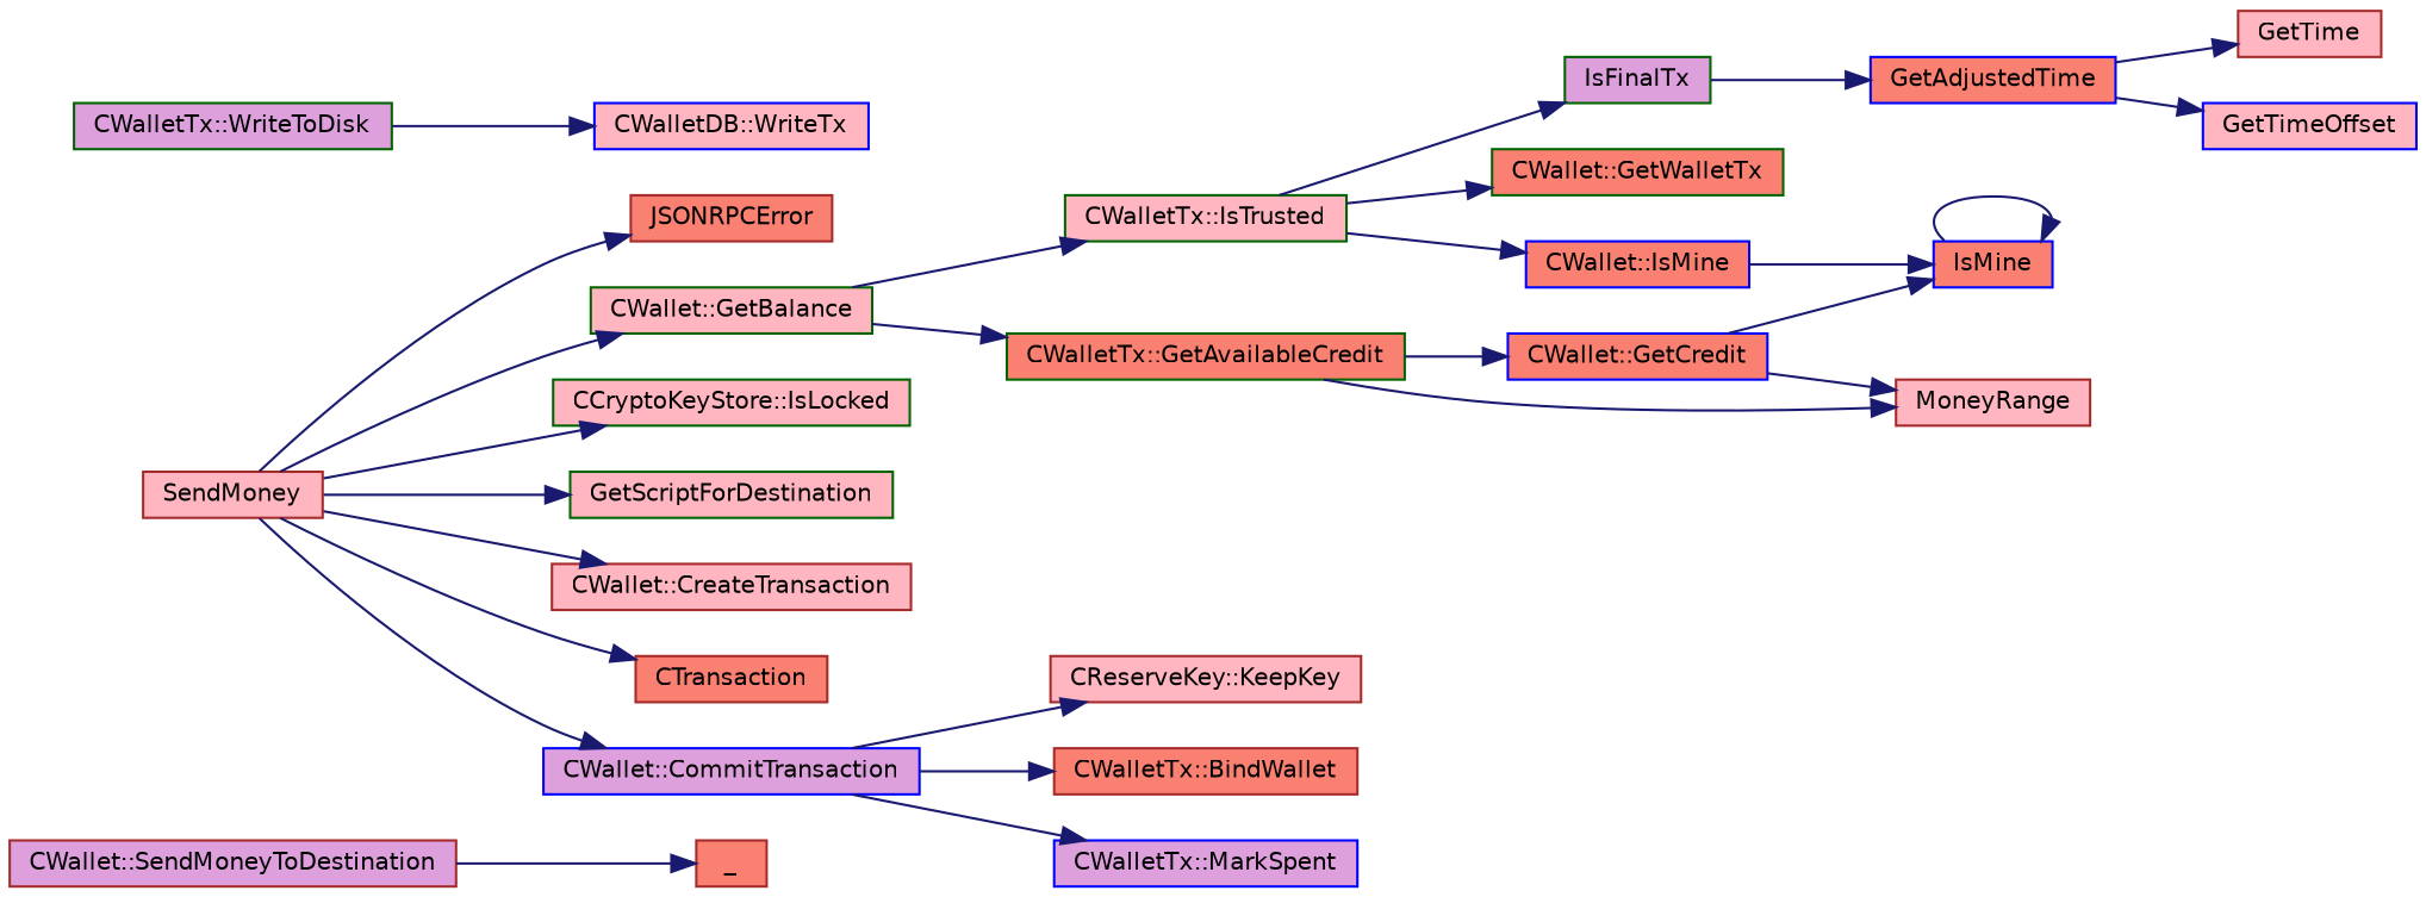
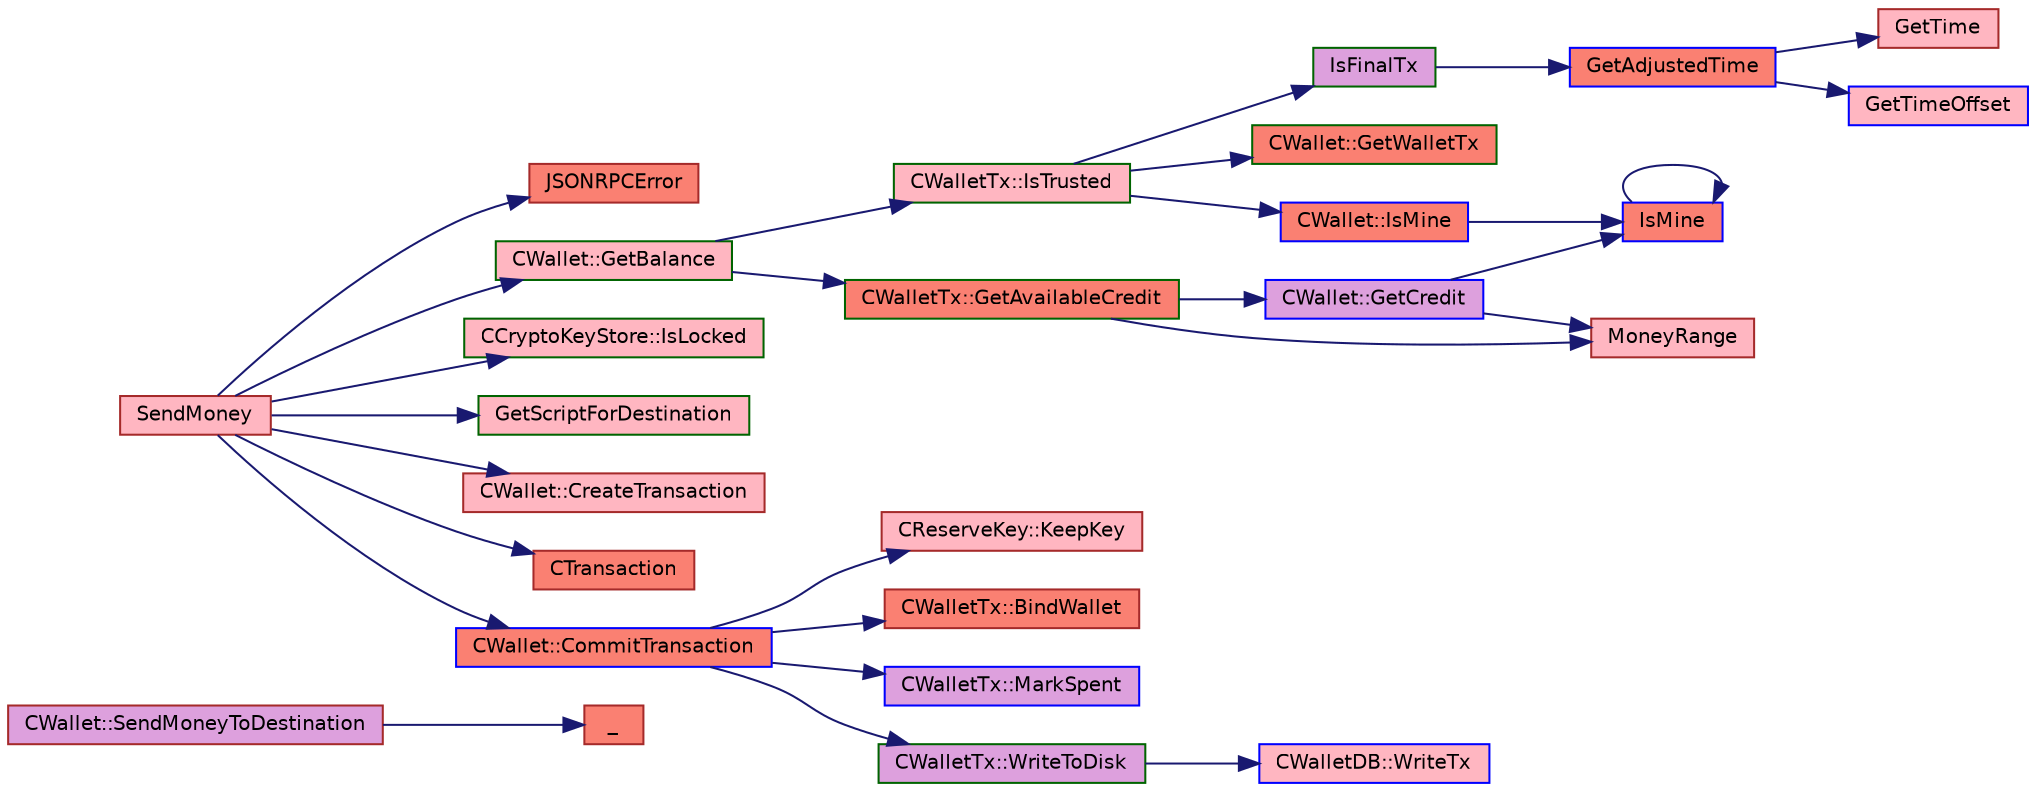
  digraph {
    rankdir=LR
    node [color=brown fillcolor=salmon fontname=Helvetica fontsize=10 shape=record style=filled]
    edge [color=midnightblue fontname=Helvetica fontsize=10 labelfontname=Helvetica labelfontsize=10 style=solid]
    n1 [fillcolor=plum fontcolor=black height=0.2 label="CWallet::SendMoneyToDestination" width=0.4]
    n2 [height=0.2 label=_ width=0.4]
    n3 [fillcolor=lightpink height=0.2 label=SendMoney width=0.4]
    n4 [height=0.2 label=JSONRPCError width=0.4]
    n5 [color=darkgreen fillcolor=lightpink height=0.2 label="CWallet::GetBalance" width=0.4]
    n6 [color=darkgreen fillcolor=lightpink height=0.2 label="CCryptoKeyStore::IsLocked" width=0.4]
    n7 [color=darkgreen fillcolor=lightpink height=0.2 label=GetScriptForDestination width=0.4]
    n8 [fillcolor=lightpink height=0.2 label="CWallet::CreateTransaction" width=0.4]
    n9 [height=0.2 label=CTransaction width=0.4]
-   n10 [color=blue fillcolor=plum height=0.2 label="CWallet::CommitTransaction" width=0.4]
+   n10 [color=blue height=0.2 label="CWallet::CommitTransaction" width=0.4]
    n11 [color=darkgreen fillcolor=lightpink height=0.2 label="CWalletTx::IsTrusted" width=0.4]
    n12 [color=darkgreen height=0.2 label="CWalletTx::GetAvailableCredit" width=0.4]
    n13 [fillcolor=lightpink height=0.2 label="CReserveKey::KeepKey" width=0.4]
    n14 [height=0.2 label="CWalletTx::BindWallet" width=0.4]
    n15 [color=blue fillcolor=plum height=0.2 label="CWalletTx::MarkSpent" width=0.4]
    n16 [color=darkgreen fillcolor=plum height=0.2 label="CWalletTx::WriteToDisk" width=0.4]
    n17 [color=darkgreen fillcolor=plum height=0.2 label=IsFinalTx width=0.4]
    n18 [color=darkgreen height=0.2 label="CWallet::GetWalletTx" width=0.4]
    n19 [color=blue height=0.2 label="CWallet::IsMine" width=0.4]
-   n20 [color=blue height=0.2 label="CWallet::GetCredit" width=0.4]
+   n20 [color=blue fillcolor=plum height=0.2 label="CWallet::GetCredit" width=0.4]
    n21 [fillcolor=lightpink height=0.2 label=MoneyRange width=0.4]
    n22 [color=blue height=0.2 label=GetAdjustedTime width=0.4]
    n23 [color=blue height=0.2 label=IsMine width=0.4]
    n24 [fillcolor=lightpink height=0.2 label=GetTime width=0.4]
    n25 [color=blue fillcolor=lightpink height=0.2 label=GetTimeOffset width=0.4]
    n26 [color=blue fillcolor=lightpink height=0.2 label="CWalletDB::WriteTx" width=0.4]
    n1 -> n2
    n3 -> n4
    n3 -> n5
    n3 -> n6
    n3 -> n7
    n3 -> n8
    n3 -> n9
    n3 -> n10
    n5 -> n11
    n5 -> n12
    n10 -> n13
    n10 -> n14
    n10 -> n15
+   n10 -> n16
    n11 -> n17
    n11 -> n18
    n11 -> n19
    n12 -> n20
    n12 -> n21
    n16 -> n26
    n17 -> n22
    n19 -> n23
    n20 -> n21
    n20 -> n23
    n22 -> n24
    n22 -> n25
    n23 -> n23
  }
